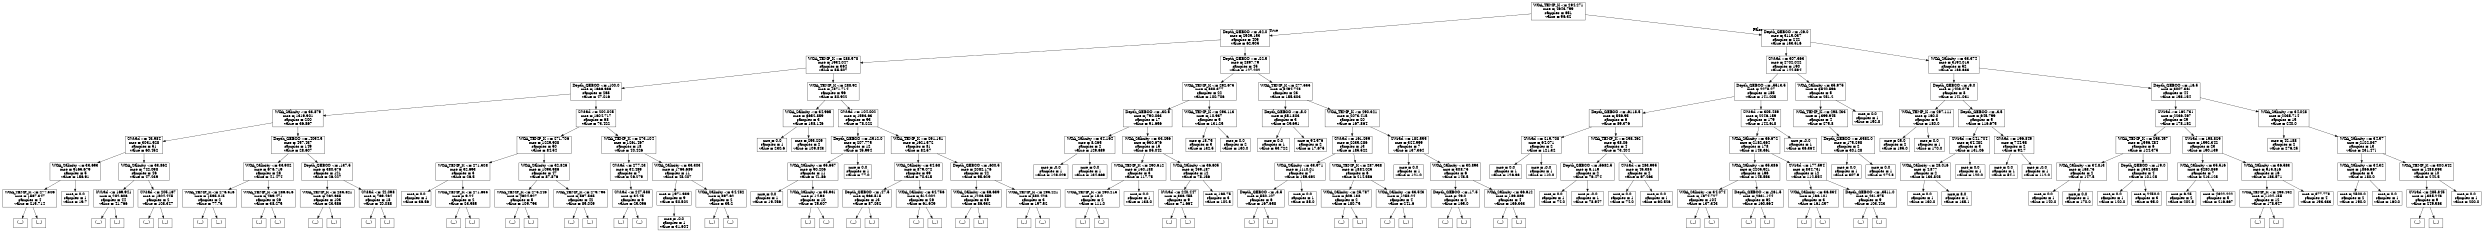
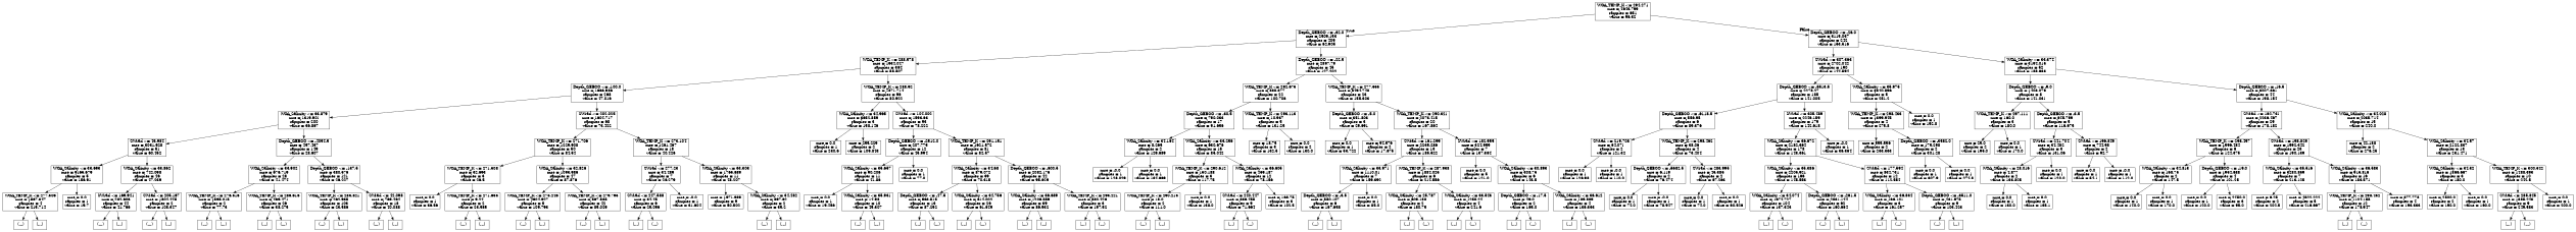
  digraph {
    node [shape=box]
    n1 [label="WOA_TEMP_K <= 294.271\nmse = 4643.799\nsamples = 651\nvalue = 96.32"]
    n2 [label="Depth_GEBCO <= -32.0\nmse = 2509.153\nsamples = 409\nvalue = 62.905"]
    n3 [label="Depth_GEBCO <= -26.0\nmse = 3115.037\nsamples = 242\nvalue = 153.516"]
    n4 [label="WOA_TEMP_K <= 288.578\nmse = 1934.047\nsamples = 364\nvalue = 55.507"]
    n5 [label="Depth_GEBCO <= -22.5\nmse = 2897.79\nsamples = 45\nvalue = 127.202"]
    n6 [label="SWrad <= 307.363\nmse = 2702.042\nsamples = 190\nvalue = 144.594"]
    n7 [label="WOA_Salinity <= 33.374\nmse = 3194.015\nsamples = 52\nvalue = 188.633"]
    n8 [label="Depth_GEBCO <= -100.0\nmse = 1666.986\nsamples = 268\nvalue = 47.016"]
    n9 [label="WOA_TEMP_K <= 288.92\nmse = 1871.714\nsamples = 96\nvalue = 80.922"]
    n10 [label="WOA_TEMP_K <= 292.675\nmse = 888.377\nsamples = 22\nvalue = 100.706"]
    n11 [label="WOA_TEMP_K <= 277.555\nmse = 3494.748\nsamples = 23\nvalue = 155.303"]
    n12 [label="WOA_Salinity <= 33.879\nmse = 1319.901\nsamples = 200\nvalue = 36.867"]
    n13 [label="SWrad <= 202.025\nmse = 1604.717\nsamples = 68\nvalue = 73.422"]
    n14 [label="WOA_Salinity <= 34.965\nmse = 3652.859\nsamples = 3\nvalue = 158.146"]
    n15 [label="SWrad <= 104.002\nmse = 1593.63\nsamples = 93\nvalue = 78.222"]
    n16 [label="SWrad <= 43.984\nmse = 3031.528\nsamples = 51\nvalue = 60.452"]
    n17 [label="Depth_GEBCO <= -4054.5\nmse = 457.437\nsamples = 149\nvalue = 28.607"]
    n18 [label="WOA_TEMP_K <= 271.706\nmse = 1229.908\nsamples = 50\nvalue = 84.54"]
    n19 [label="WOA_TEMP_K <= 273.104\nmse = 1261.467\nsamples = 18\nvalue = 40.426"]
    n20 [label="WOA_Salinity <= 33.693\nmse = 9165.679\nsamples = 5\nvalue = 156.91"]
    n21 [label="WOA_Salinity <= 33.862\nmse = 742.098\nsamples = 46\nvalue = 47.239"]
    n22 [label="WOA_Salinity <= 33.902\nmse = 676.719\nsamples = 28\nvalue = 41.474"]
    n23 [label="Depth_GEBCO <= -137.5\nmse = 380.576\nsamples = 121\nvalue = 26.227"]
    n24 [label="WOA_TEMP_K <= 277.506\nmse = 1567.347\nsamples = 4\nvalue = 215.714"]
    n25 [label="mse = 0.0\nsamples = 1\nvalue = 19.7"]
    n26 [label="SWrad <= 169.941\nmse = 282.606\nsamples = 44\nvalue = 41.766"]
    n27 [label="SWrad <= 205.167\nmse = 1804.445\nsamples = 2\nvalue = 108.347"]
    n28 [label="(...)"]
    n29 [label="(...)"]
    n30 [label="(...)"]
    n31 [label="(...)"]
    n32 [label="(...)"]
    n33 [label="(...)"]
    n34 [label="WOA_TEMP_K <= 276.516\nmse = 1595.015\nsamples = 2\nvalue = 77.73"]
    n35 [label="WOA_TEMP_K <= 286.616\nmse = 469.471\nsamples = 26\nvalue = 38.275"]
    n36 [label="WOA_TEMP_K <= 283.821\nmse = 262.935\nsamples = 103\nvalue = 23.586"]
    n37 [label="SWrad <= 42.098\nmse = 769.464\nsamples = 18\nvalue = 40.088"]
    n38 [label="(...)"]
    n39 [label="(...)"]
    n40 [label="(...)"]
    n41 [label="(...)"]
    n42 [label="(...)"]
    n43 [label="(...)"]
    n44 [label="(...)"]
    n45 [label="(...)"]
    n46 [label="WOA_TEMP_K <= 271.508\nmse = 32.693\nsamples = 3\nvalue = 26.5"]
    n47 [label="WOA_Salinity <= 32.826\nmse = 1093.986\nsamples = 47\nvalue = 87.876"]
    n48 [label="SWrad <= 277.23\nmse = 34.489\nsamples = 7\nvalue = 26.279"]
    n49 [label="WOA_Salinity <= 33.303\nmse = 1765.689\nsamples = 11\nvalue = 48.207"]
    n50 [label="mse = 0.0\nsamples = 1\nvalue = 36.56"]
    n51 [label="WOA_TEMP_K <= 271.635\nmse = 9.24\nsamples = 2\nvalue = 23.985"]
    n52 [label="WOA_TEMP_K <= 275.246\nmse = 4604.927\nsamples = 5\nvalue = 109.793"]
    n53 [label="WOA_TEMP_K <= 279.795\nmse = 567.535\nsamples = 42\nvalue = 85.029"]
    n54 [label="(...)"]
    n55 [label="(...)"]
    n56 [label="(...)"]
    n57 [label="(...)"]
    n58 [label="(...)"]
    n59 [label="(...)"]
    n60 [label="SWrad <= 247.588\nmse = 34.45\nsamples = 6\nvalue = 25.096"]
    n61 [label="mse = -0.0\nsamples = 1\nvalue = 31.604"]
    n62 [label="mse = 1971.989\nsamples = 9\nvalue = 50.502"]
    n63 [label="WOA_Salinity <= 34.482\nmse = 397.62\nsamples = 2\nvalue = 35.2"]
    n64 [label="(...)"]
    n65 [label="(...)"]
    n66 [label="(...)"]
    n67 [label="(...)"]
    n68 [label="mse = 0.0\nsamples = 1\nvalue = 230.6"]
    n69 [label="mse = 255.229\nsamples = 2\nvalue = 109.843"]
    n70 [label="Depth_GEBCO <= -2512.0\nmse = 207.775\nsamples = 12\nvalue = 45.994"]
    n71 [label="WOA_TEMP_K <= 291.151\nmse = 1621.572\nsamples = 81\nvalue = 82.57"]
    n72 [label="WOA_Salinity <= 35.657\nmse = 90.206\nsamples = 11\nvalue = 41.86"]
    n73 [label="mse = 0.0\nsamples = 1\nvalue = 77.0"]
    n74 [label="WOA_Salinity <= 34.68\nmse = 879.072\nsamples = 39\nvalue = 70.315"]
    n75 [label="Depth_GEBCO <= -600.5\nmse = 2082.176\nsamples = 42\nvalue = 95.629"]
    n76 [label="mse = 0.0\nsamples = 1\nvalue = 19.456"]
    n77 [label="WOA_Salinity <= 35.931\nmse = 14.98\nsamples = 10\nvalue = 45.307"]
    n78 [label="(...)"]
    n79 [label="(...)"]
    n80 [label="Depth_GEBCO <= -47.5\nmse = 963.515\nsamples = 13\nvalue = 87.252"]
    n81 [label="WOA_Salinity <= 34.756\nmse = 614.002\nsamples = 26\nvalue = 61.649"]
    n82 [label="WOA_Salinity <= 36.689\nmse = 1206.559\nsamples = 39\nvalue = 86.532"]
    n83 [label="WOA_TEMP_K <= 293.221\nmse = 580.426\nsamples = 3\nvalue = 197.52"]
    n84 [label="(...)"]
    n85 [label="(...)"]
    n86 [label="(...)"]
    n87 [label="(...)"]
    n88 [label="(...)"]
    n89 [label="(...)"]
    n90 [label="(...)"]
    n91 [label="(...)"]
    n92 [label="Depth_GEBCO <= -30.5\nmse = 790.033\nsamples = 17\nvalue = 91.656"]
    n93 [label="WOA_TEMP_K <= 293.113\nmse = 10.937\nsamples = 5\nvalue = 131.25"]
    n94 [label="Depth_GEBCO <= -5.0\nmse = 351.803\nsamples = 3\nvalue = 29.691"]
    n95 [label="WOA_TEMP_K <= 290.321\nmse = 2073.415\nsamples = 20\nvalue = 167.864"]
    n96 [label="WOA_Salinity <= 34.164\nmse = 8.265\nsamples = 2\nvalue = 129.689"]
    n97 [label="WOA_Salinity <= 33.256\nmse = 630.676\nsamples = 15\nvalue = 85.042"]
    n98 [label="mse = 18.75\nsamples = 3\nvalue = 132.5"]
    n99 [label="mse = 0.0\nsamples = 2\nvalue = 130.0"]
    n100 [label="mse = -0.0\nsamples = 1\nvalue = 128.029"]
    n101 [label="mse = 0.0\nsamples = 1\nvalue = 134.669"]
    n102 [label="WOA_TEMP_K <= 290.612\nmse = 150.188\nsamples = 3\nvalue = 117.75"]
    n103 [label="WOA_Salinity <= 36.605\nmse = 459.187\nsamples = 12\nvalue = 78.156"]
    n104 [label="WOA_TEMP_K <= 290.215\nmse = 18.0\nsamples = 2\nvalue = 111.0"]
    n105 [label="mse = 0.0\nsamples = 1\nvalue = 138.0"]
    n106 [label="SWrad <= 240.447\nmse = 336.455\nsamples = 9\nvalue = 71.664"]
    n107 [label="mse = 168.75\nsamples = 3\nvalue = 102.5"]
    n108 [label="(...)"]
    n109 [label="(...)"]
    n110 [label="(...)"]
    n111 [label="(...)"]
    n112 [label="mse = 0.0\nsamples = 1\nvalue = 53.722"]
    n113 [label="mse = 94.576\nsamples = 2\nvalue = 17.675"]
    n114 [label="SWrad <= 161.299\nmse = 2235.286\nsamples = 13\nvalue = 185.522"]
    n115 [label="SWrad <= 182.555\nmse = 324.959\nsamples = 7\nvalue = 137.364"]
    n116 [label="WOA_Salinity <= 33.971\nmse = 1110.01\nsamples = 7\nvalue = 159.392"]
    n117 [label="WOA_TEMP_K <= 287.938\nmse = 1884.025\nsamples = 6\nvalue = 214.556"]
-   n118 [label="mse = 0.0\nsamples = 1\nvalue = 121.0"]
+   n118 [label="mse = 0.0\nsamples = 5\nvalue = 121.0"]
    n119 [label="WOA_Salinity <= 30.893\nmse = 308.75\nsamples = 6\nvalue = 143.5"]
    n120 [label="Depth_GEBCO <= -3.5\nmse = 550.107\nsamples = 6\nvalue = 167.658"]
    n121 [label="mse = 0.0\nsamples = 1\nvalue = 85.0"]
    n122 [label="WOA_Salinity <= 25.787\nmse = 609.188\nsamples = 2\nvalue = 180.75"]
    n123 [label="WOA_Salinity <= 33.543\nmse = 1258.24\nsamples = 4\nvalue = 241.6"]
    n124 [label="(...)"]
    n125 [label="(...)"]
    n126 [label="(...)"]
    n127 [label="(...)"]
    n128 [label="(...)"]
    n129 [label="(...)"]
    n130 [label="Depth_GEBCO <= -17.5\nmse = 49.0\nsamples = 2\nvalue = 165.0"]
    n131 [label="WOA_Salinity <= 36.612\nmse = 189.889\nsamples = 4\nvalue = 136.333"]
    n132 [label="(...)"]
    n133 [label="(...)"]
    n134 [label="(...)"]
    n135 [label="(...)"]
    n136 [label="Depth_GEBCO <= -5513.5\nmse = 2278.27\nsamples = 185\nvalue = 141.005"]
    n137 [label="WOA_Salinity <= 35.975\nmse = 3540.596\nsamples = 5\nvalue = 251.2"]
    n138 [label="Depth_GEBCO <= -9.0\nmse = 1408.079\nsamples = 8\nvalue = 141.031"]
    n139 [label="Depth_GEBCO <= -16.5\nmse = 3007.361\nsamples = 44\nvalue = 198.154"]
    n140 [label="Depth_GEBCO <= -6118.5\nmse = 556.95\nsamples = 6\nvalue = 89.376"]
    n141 [label="SWrad <= 305.489\nmse = 2246.159\nsamples = 179\nvalue = 142.618"]
    n142 [label="WOA_TEMP_K <= 298.433\nmse = 1399.945\nsamples = 4\nvalue = 275.8"]
    n143 [label="mse = 0.0\nsamples = 1\nvalue = 152.8"]
    n144 [label="SWrad <= 219.708\nmse = 64.071\nsamples = 2\nvalue = 121.32"]
    n145 [label="WOA_TEMP_K <= 298.462\nmse = 38.06\nsamples = 4\nvalue = 73.404"]
    n146 [label="WOA_Salinity <= 36.672\nmse = 2182.364\nsamples = 178\nvalue = 143.361"]
    n147 [label="mse = -0.0\nsamples = 1\nvalue = 36.364"]
    n148 [label="mse = 0.0\nsamples = 1\nvalue = 126.98"]
    n149 [label="mse = -0.0\nsamples = 1\nvalue = 110.0"]
    n150 [label="Depth_GEBCO <= -5682.5\nmse = 6.119\nsamples = 2\nvalue = 76.474"]
    n151 [label="SWrad <= 283.995\nmse = 45.385\nsamples = 2\nvalue = 67.263"]
    n152 [label="mse = 0.0\nsamples = 1\nvalue = 74.0"]
    n153 [label="mse = -0.0\nsamples = 1\nvalue = 78.947"]
    n154 [label="mse = 0.0\nsamples = 1\nvalue = 74.0"]
    n155 [label="mse = 0.0\nsamples = 1\nvalue = 60.526"]
    n156 [label="WOA_Salinity <= 35.386\nmse = 2205.921\nsamples = 166\nvalue = 145.553"]
    n157 [label="SWrad <= 177.594\nmse = 834.731\nsamples = 12\nvalue = 112.554"]
    n158 [label="WOA_Salinity <= 34.074\nmse = 1674.727\nsamples = 104\nvalue = 137.343"]
    n159 [label="Depth_GEBCO <= -261.5\nmse = 2831.144\nsamples = 62\nvalue = 160.664"]
    n160 [label="WOA_Salinity <= 36.834\nmse = 166.101\nsamples = 3\nvalue = 161.257"]
    n161 [label="Depth_GEBCO <= -3511.0\nmse = 431.975\nsamples = 9\nvalue = 103.423"]
    n162 [label="(...)"]
    n163 [label="(...)"]
    n164 [label="(...)"]
    n165 [label="(...)"]
    n166 [label="(...)"]
    n167 [label="(...)"]
    n168 [label="(...)"]
    n169 [label="(...)"]
+   n170 [label="mse = 555.556\nsamples = 2\nvalue = 233.333"]
    n171 [label="Depth_GEBCO <= -3582.0\nmse = 175.298\nsamples = 2\nvalue = 301.28"]
    n172 [label="mse = 0.0\nsamples = 1\nvalue = 307.9"]
    n173 [label="mse = 0.0\nsamples = 1\nvalue = 274.8"]
    n174 [label="WOA_TEMP_K <= 297.111\nmse = 160.0\nsamples = 3\nvalue = 180.0"]
    n175 [label="Depth_GEBCO <= -3.5\nmse = 645.799\nsamples = 5\nvalue = 116.675"]
    n176 [label="SWrad <= 162.731\nmse = 2236.467\nsamples = 29\nvalue = 178.182"]
    n177 [label="WOA_Salinity <= 34.028\nmse = 2035.714\nsamples = 15\nvalue = 240.0"]
    n178 [label="mse = 25.0\nsamples = 2\nvalue = 195.0"]
    n179 [label="mse = 0.0\nsamples = 1\nvalue = 170.0"]
    n180 [label="SWrad <= 241.704\nmse = 34.482\nsamples = 3\nvalue = 131.06"]
    n181 [label="SWrad <= 196.849\nmse = 744.98\nsamples = 2\nvalue = 92.7"]
    n182 [label="WOA_Salinity <= 28.016\nmse = 4.877\nsamples = 2\nvalue = 133.825"]
    n183 [label="mse = 0.0\nsamples = 1\nvalue = 120.0"]
    n184 [label="mse = 0.0\nsamples = 1\nvalue = 54.1"]
    n185 [label="mse = -0.0\nsamples = 1\nvalue = 112.0"]
    n186 [label="mse = 0.0\nsamples = 1\nvalue = 130.0"]
    n187 [label="mse = 8.0\nsamples = 1\nvalue = 135.1"]
    n188 [label="WOA_TEMP_K <= 298.457\nmse = 1596.484\nsamples = 6\nvalue = 124.375"]
    n189 [label="SWrad <= 198.829\nmse = 1592.342\nsamples = 23\nvalue = 190.139"]
    n190 [label="mse = 42.188\nsamples = 2\nvalue = 276.25"]
    n191 [label="WOA_Salinity <= 34.57\nmse = 2122.837\nsamples = 13\nvalue = 231.471"]
    n192 [label="WOA_Salinity <= 34.813\nmse = 168.75\nsamples = 2\nvalue = 147.5"]
    n193 [label="Depth_GEBCO <= -19.0\nmse = 1954.688\nsamples = 4\nvalue = 101.25"]
    n194 [label="WOA_Salinity <= 35.516\nmse = 3280.859\nsamples = 7\nvalue = 213.125"]
    n195 [label="WOA_Salinity <= 36.583\nmse = 915.816\nsamples = 16\nvalue = 183.571"]
    n196 [label="mse = 0.0\nsamples = 1\nvalue = 140.0"]
    n197 [label="mse = 0.0\nsamples = 1\nvalue = 170.0"]
    n198 [label="mse = 0.0\nsamples = 1\nvalue = 120.0"]
    n199 [label="mse = 2450.0\nsamples = 3\nvalue = 95.0"]
    n200 [label="mse = 6.25\nsamples = 2\nvalue = 202.5"]
    n201 [label="mse = 4322.222\nsamples = 5\nvalue = 216.667"]
    n202 [label="WOA_TEMP_K <= 298.432\nmse = 1104.155\nsamples = 12\nvalue = 178.947"]
    n203 [label="mse = 377.778\nsamples = 4\nvalue = 193.333"]
    n204 [label="(...)"]
    n205 [label="(...)"]
    n206 [label="WOA_Salinity <= 34.32\nmse = 1866.667\nsamples = 3\nvalue = 180.0"]
    n207 [label="WOA_TEMP_K <= 300.542\nmse = 1488.393\nsamples = 10\nvalue = 242.5"]
    n208 [label="mse = 2500.0\nsamples = 2\nvalue = 190.0"]
    n209 [label="mse = 0.0\nsamples = 1\nvalue = 160.0"]
    n210 [label="SWrad <= 285.845\nmse = 1385.243\nsamples = 9\nvalue = 249.583"]
    n211 [label="mse = 0.0\nsamples = 1\nvalue = 200.0"]
    n212 [label="(...)"]
    n213 [label="(...)"]
    n1 -> n2 [headlabel=True labelangle=45 labeldistance=2.5]
    n1 -> n3 [headlabel=False labelangle=-45 labeldistance=2.5]
    n2 -> n4
    n2 -> n5
    n3 -> n6
    n3 -> n7
    n4 -> n8
    n4 -> n9
    n5 -> n10
    n5 -> n11
    n6 -> n136
    n6 -> n137
    n7 -> n138
    n7 -> n139
    n8 -> n12
    n8 -> n13
    n9 -> n14
    n9 -> n15
    n10 -> n92
    n10 -> n93
    n11 -> n94
    n11 -> n95
    n12 -> n16
    n12 -> n17
    n13 -> n18
    n13 -> n19
    n14 -> n68
    n14 -> n69
    n15 -> n70
    n15 -> n71
    n16 -> n20
    n16 -> n21
    n17 -> n22
    n17 -> n23
    n18 -> n46
    n18 -> n47
    n19 -> n48
    n19 -> n49
    n20 -> n24
    n20 -> n25
    n21 -> n26
    n21 -> n27
    n22 -> n34
    n22 -> n35
    n23 -> n36
    n23 -> n37
    n24 -> n28
    n24 -> n29
    n26 -> n30
    n26 -> n31
    n27 -> n32
    n27 -> n33
    n34 -> n38
    n34 -> n39
    n35 -> n40
    n35 -> n41
    n36 -> n42
    n36 -> n43
    n37 -> n44
    n37 -> n45
    n46 -> n50
    n46 -> n51
    n47 -> n52
    n47 -> n53
    n48 -> n60
-   n62 -> n61
+   n48 -> n61
    n49 -> n62
    n49 -> n63
    n51 -> n54
    n51 -> n55
    n52 -> n56
    n52 -> n57
    n53 -> n58
    n53 -> n59
    n60 -> n64
    n60 -> n65
    n63 -> n66
    n63 -> n67
    n70 -> n72
    n70 -> n73
    n71 -> n74
    n71 -> n75
    n72 -> n76
    n72 -> n77
    n74 -> n80
    n74 -> n81
    n75 -> n82
    n75 -> n83
    n77 -> n78
    n77 -> n79
    n80 -> n84
    n80 -> n85
    n81 -> n86
    n81 -> n87
    n82 -> n88
    n82 -> n89
    n83 -> n90
    n83 -> n91
    n92 -> n96
    n92 -> n97
    n93 -> n98
    n93 -> n99
    n94 -> n112
    n94 -> n113
    n95 -> n114
    n95 -> n115
    n96 -> n100
    n96 -> n101
    n97 -> n102
    n97 -> n103
    n102 -> n104
    n102 -> n105
    n103 -> n106
    n103 -> n107
    n104 -> n108
    n104 -> n109
    n106 -> n110
    n106 -> n111
    n114 -> n116
    n114 -> n117
    n115 -> n118
    n115 -> n119
    n116 -> n120
    n116 -> n121
    n117 -> n122
    n117 -> n123
    n119 -> n130
    n119 -> n131
    n120 -> n124
    n120 -> n125
    n122 -> n126
    n122 -> n127
    n123 -> n128
    n123 -> n129
    n130 -> n132
    n130 -> n133
    n131 -> n134
    n131 -> n135
    n136 -> n140
    n136 -> n141
    n137 -> n142
    n137 -> n143
    n138 -> n174
    n138 -> n175
    n139 -> n176
    n139 -> n177
    n140 -> n144
    n140 -> n145
    n141 -> n146
    n141 -> n147
+   n142 -> n170
    n142 -> n171
    n144 -> n148
    n144 -> n149
    n145 -> n150
    n145 -> n151
    n146 -> n156
    n146 -> n157
    n150 -> n152
    n150 -> n153
    n151 -> n154
    n151 -> n155
    n156 -> n158
    n156 -> n159
    n157 -> n160
    n157 -> n161
    n158 -> n162
    n158 -> n163
    n159 -> n164
    n159 -> n165
    n160 -> n166
    n160 -> n167
    n161 -> n168
    n161 -> n169
    n171 -> n172
    n171 -> n173
    n174 -> n178
    n174 -> n179
    n175 -> n180
    n175 -> n181
    n176 -> n188
    n176 -> n189
    n177 -> n190
    n177 -> n191
    n180 -> n182
    n180 -> n183
    n181 -> n184
    n181 -> n185
    n182 -> n186
    n182 -> n187
    n188 -> n192
    n188 -> n193
    n189 -> n194
    n189 -> n195
    n191 -> n206
    n191 -> n207
    n192 -> n196
    n192 -> n197
    n193 -> n198
    n193 -> n199
    n194 -> n200
    n194 -> n201
    n195 -> n202
    n195 -> n203
    n202 -> n204
    n202 -> n205
    n206 -> n208
    n206 -> n209
    n207 -> n210
    n207 -> n211
    n210 -> n212
    n210 -> n213
  }
